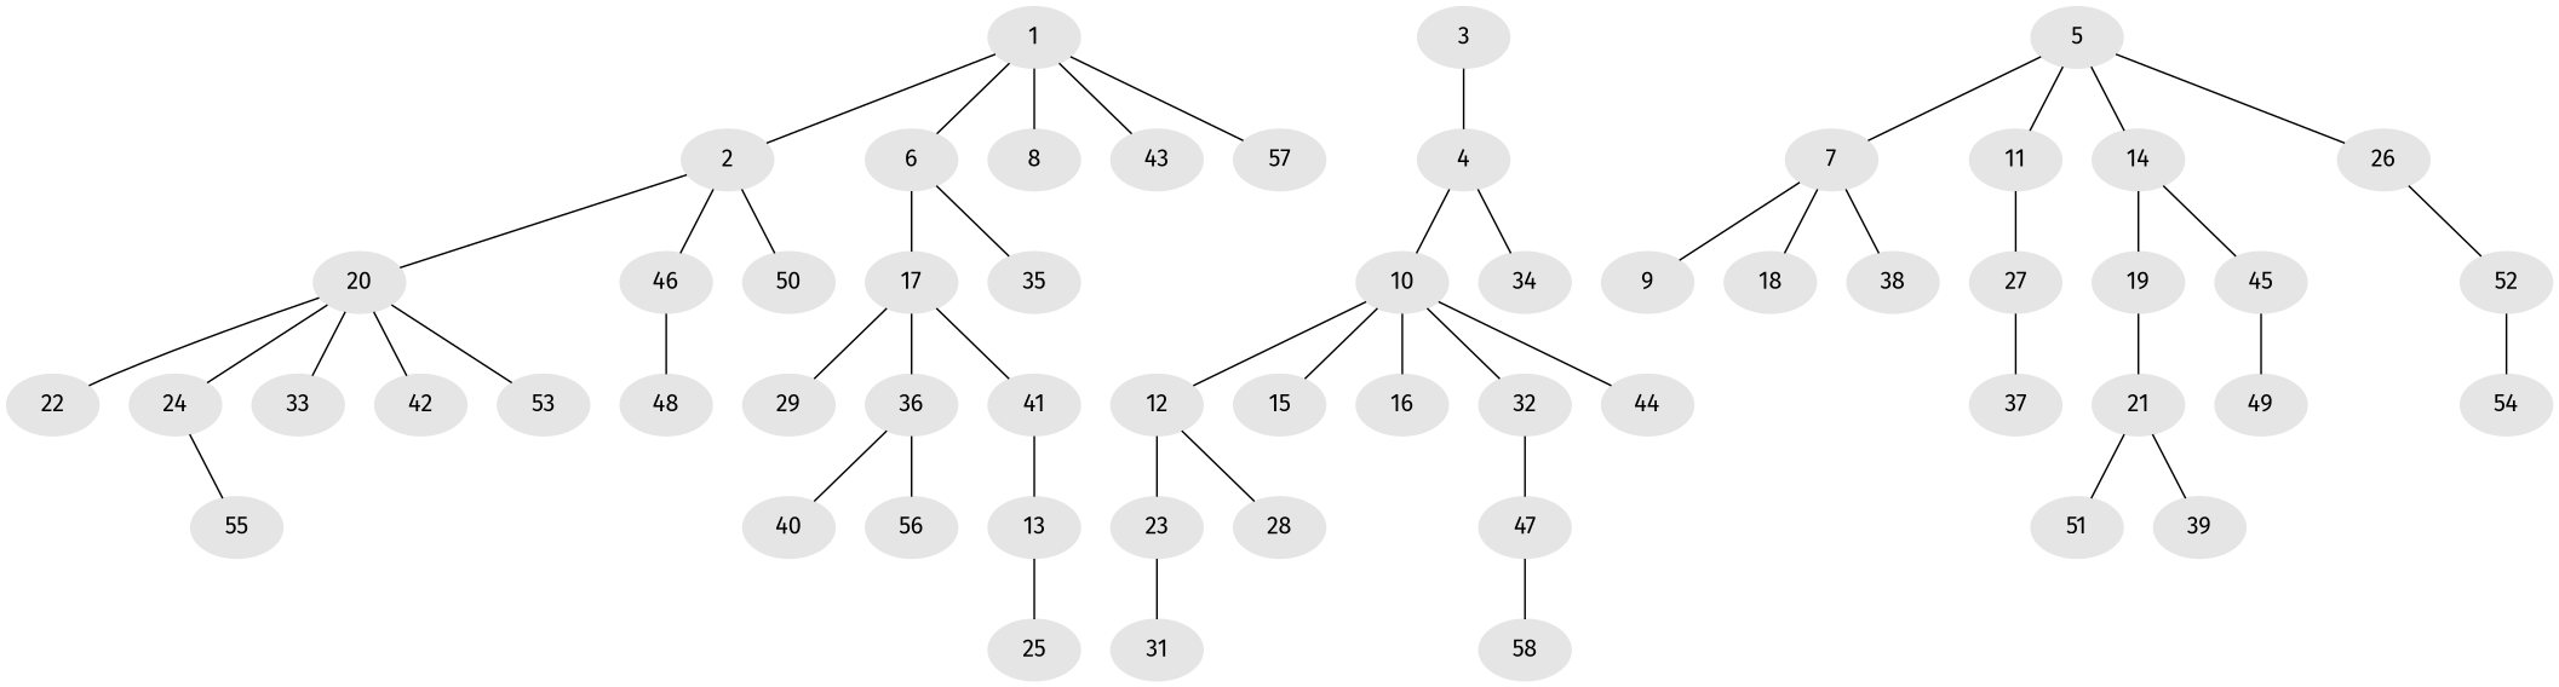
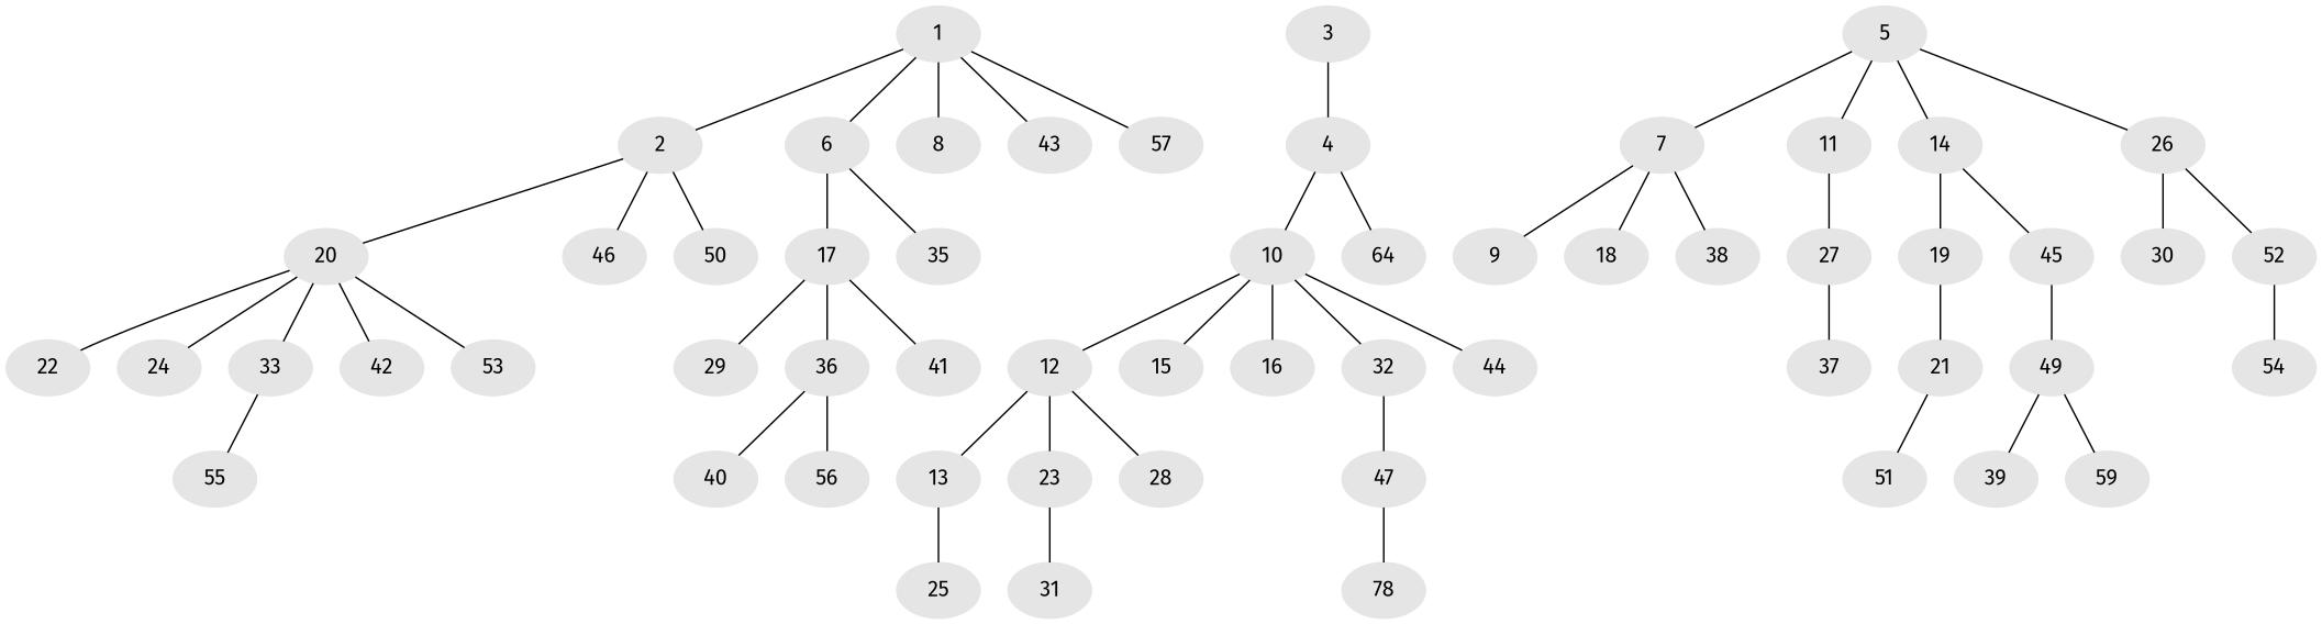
  graph {
    fontname="Fira Sans"
    node [color=gray90 fontname="Fira Sans" style=filled]
    edge [fontname="Fira Sans"]
    1
    2
    6
    8
    43
    57
    20
    46
    50
    3
    4
    17
    35
    22
    24
    33
    42
    53
-   48
    10
-   34
+   34 [label=64]
    5
    7
    11
    14
    26
    12
    15
    16
    32
    44
    9
    18
    38
    27
    19
    45
+   30
    52
    29
    36
    41
    13
    23
    28
    47
    37
    25
    31
    21
    49
    40
    56
    39
    51
    55
    54
-   58
+   58 [label=78]
+   59
    1 -- 2
    1 -- 6
    1 -- 8
    1 -- 43
    1 -- 57
    2 -- 20
    2 -- 46
    2 -- 50
    6 -- 17
    6 -- 35
    20 -- 22
    20 -- 24
    20 -- 33
    20 -- 42
    20 -- 53
-   46 -- 48
    3 -- 4
    4 -- 10
    4 -- 34
    17 -- 29
    17 -- 36
    17 -- 41
-   24 -- 55
+   33 -- 55
    10 -- 12
    10 -- 15
    10 -- 16
    10 -- 32
    10 -- 44
    5 -- 7
    5 -- 11
    5 -- 14
    5 -- 26
    7 -- 9
    7 -- 18
    7 -- 38
    11 -- 27
    14 -- 19
    14 -- 45
+   26 -- 30
    26 -- 52
-   41 -- 13
+   12 -- 13
    12 -- 23
    12 -- 28
    32 -- 47
    27 -- 37
    19 -- 21
    45 -- 49
    52 -- 54
    36 -- 40
    36 -- 56
    13 -- 25
    23 -- 31
    47 -- 58
-   21 -- 39
+   49 -- 39
    21 -- 51
+   49 -- 59
  }
